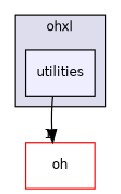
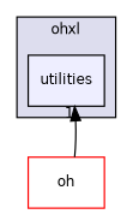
  digraph {
    compound=true
    node [fontname=Helvetica fontsize=10 shape=box style=filled]
    n1 [fillcolor="#eeeeff" label=utilities pencolor=black]
    n2 [color=red fillcolor=white label=oh]
    subgraph cluster_1 {
      bgcolor="#ddddee"
      fontname=Helvetica
      fontsize=10
      label=ohxl
      pencolor=black
      n1
    }
-   n1 -> n2 [headlabel=1 labeldistance=1.5 labelfontname=Helvetica labelfontsize=10]
+   n2 -> n1 [headlabel=1 labeldistance=1.5 labelfontname=Helvetica labelfontsize=10]
  }
